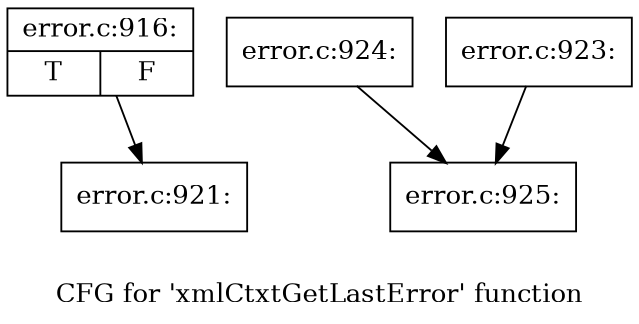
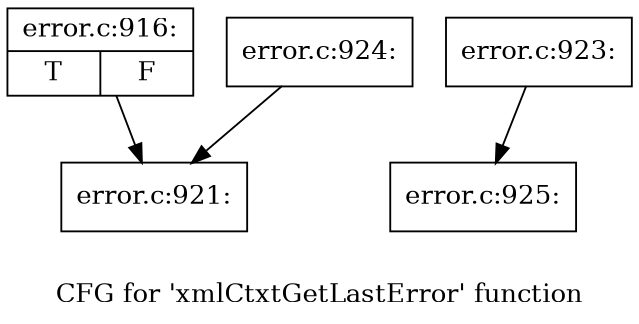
  digraph {
    label="CFG for 'xmlCtxtGetLastError' function"
    node [shape=record]
    n1 [label="{error.c:916:|{<s0>T|<s1>F}}"]
    n2 [label="{error.c:921:}"]
    n3 [label="{error.c:925:}"]
    n4 [label="{error.c:923:}"]
    n5 [label="{error.c:924:}"]
    n1 -> n2
    n4 -> n3
-   n5 -> n3
+   n5 -> n2
  }
